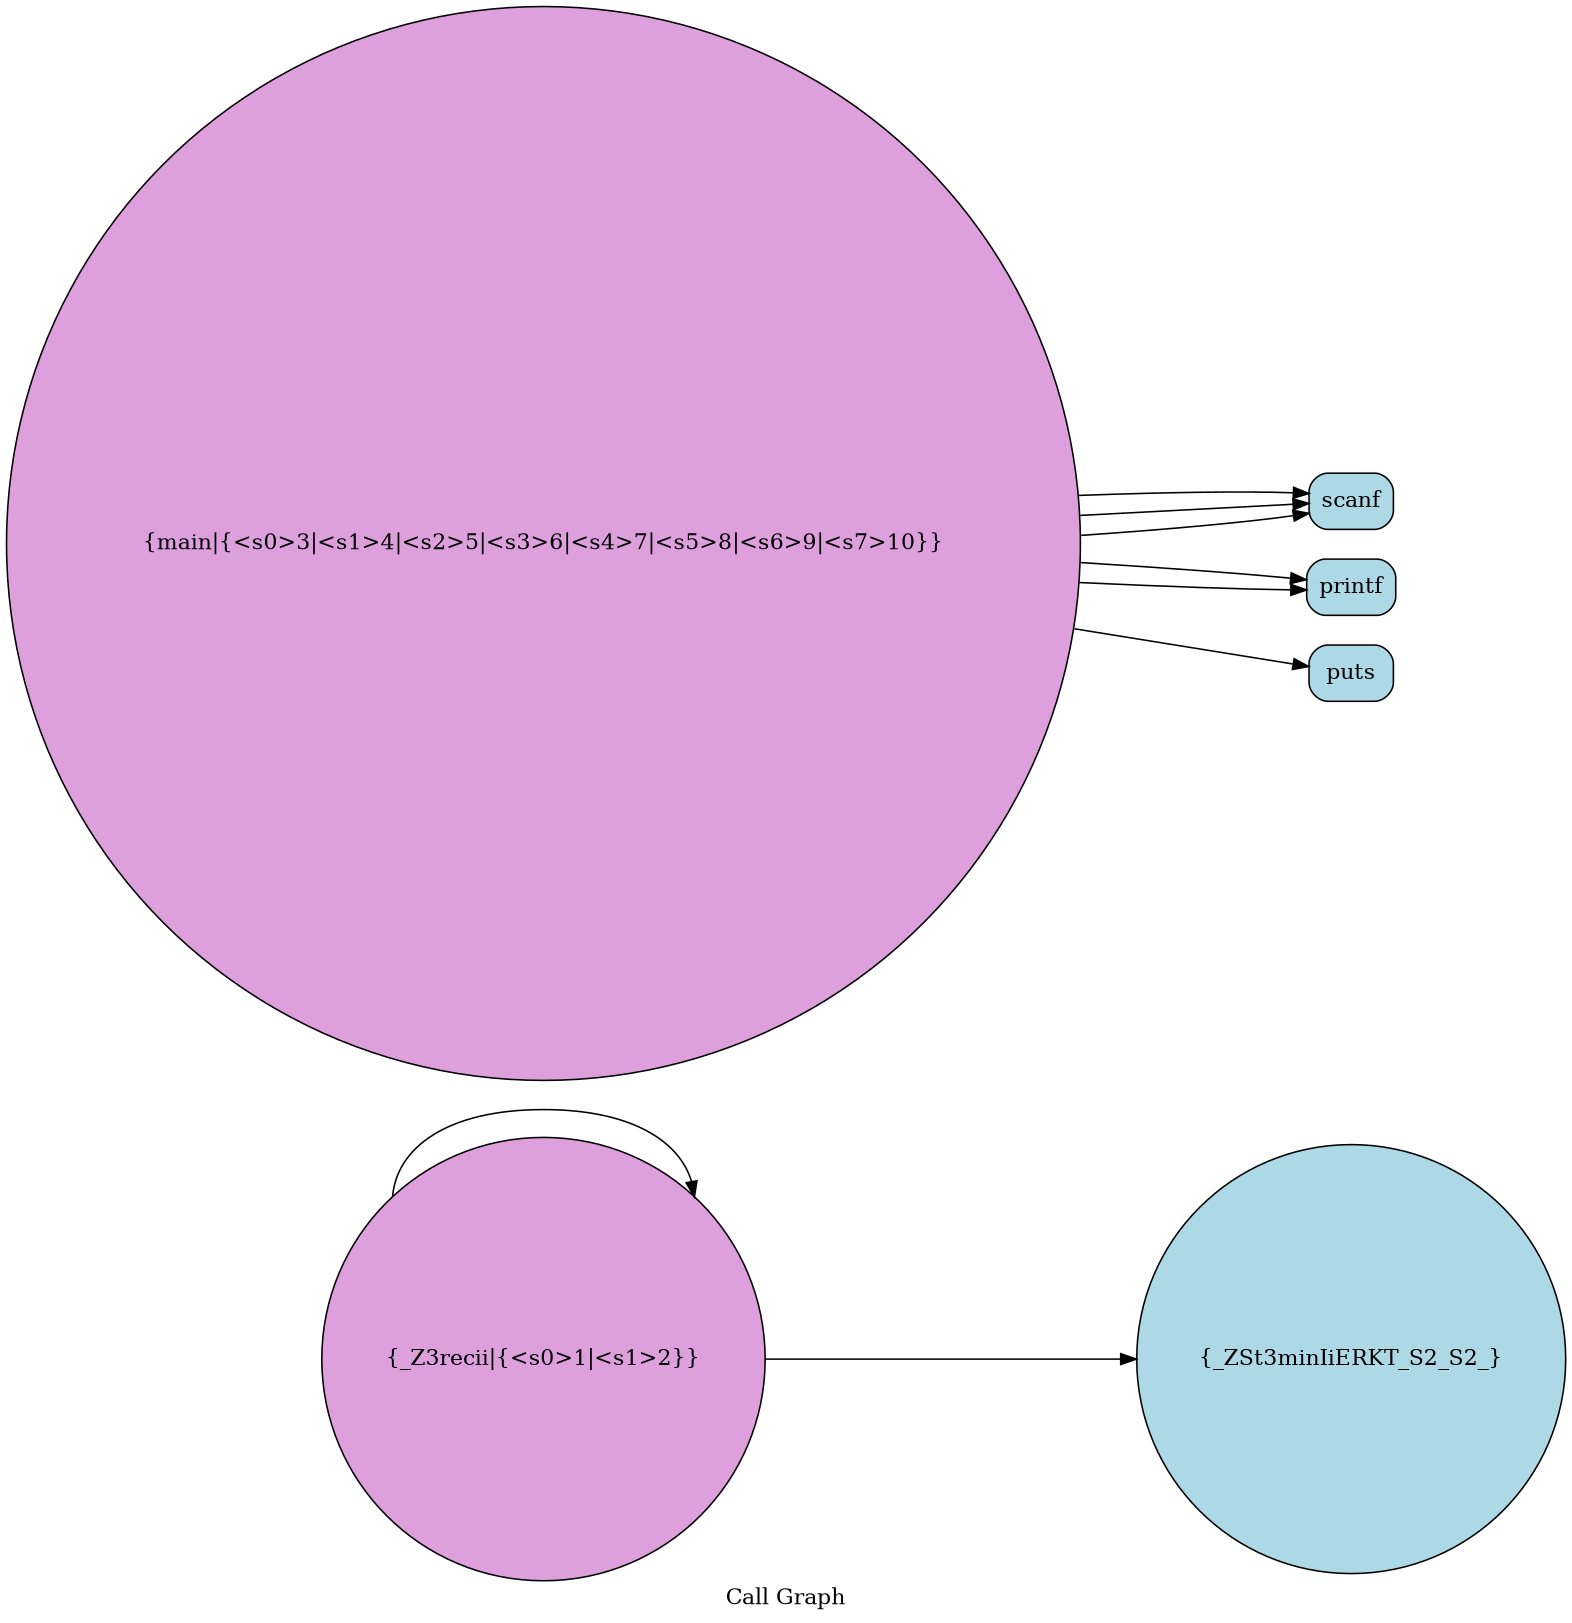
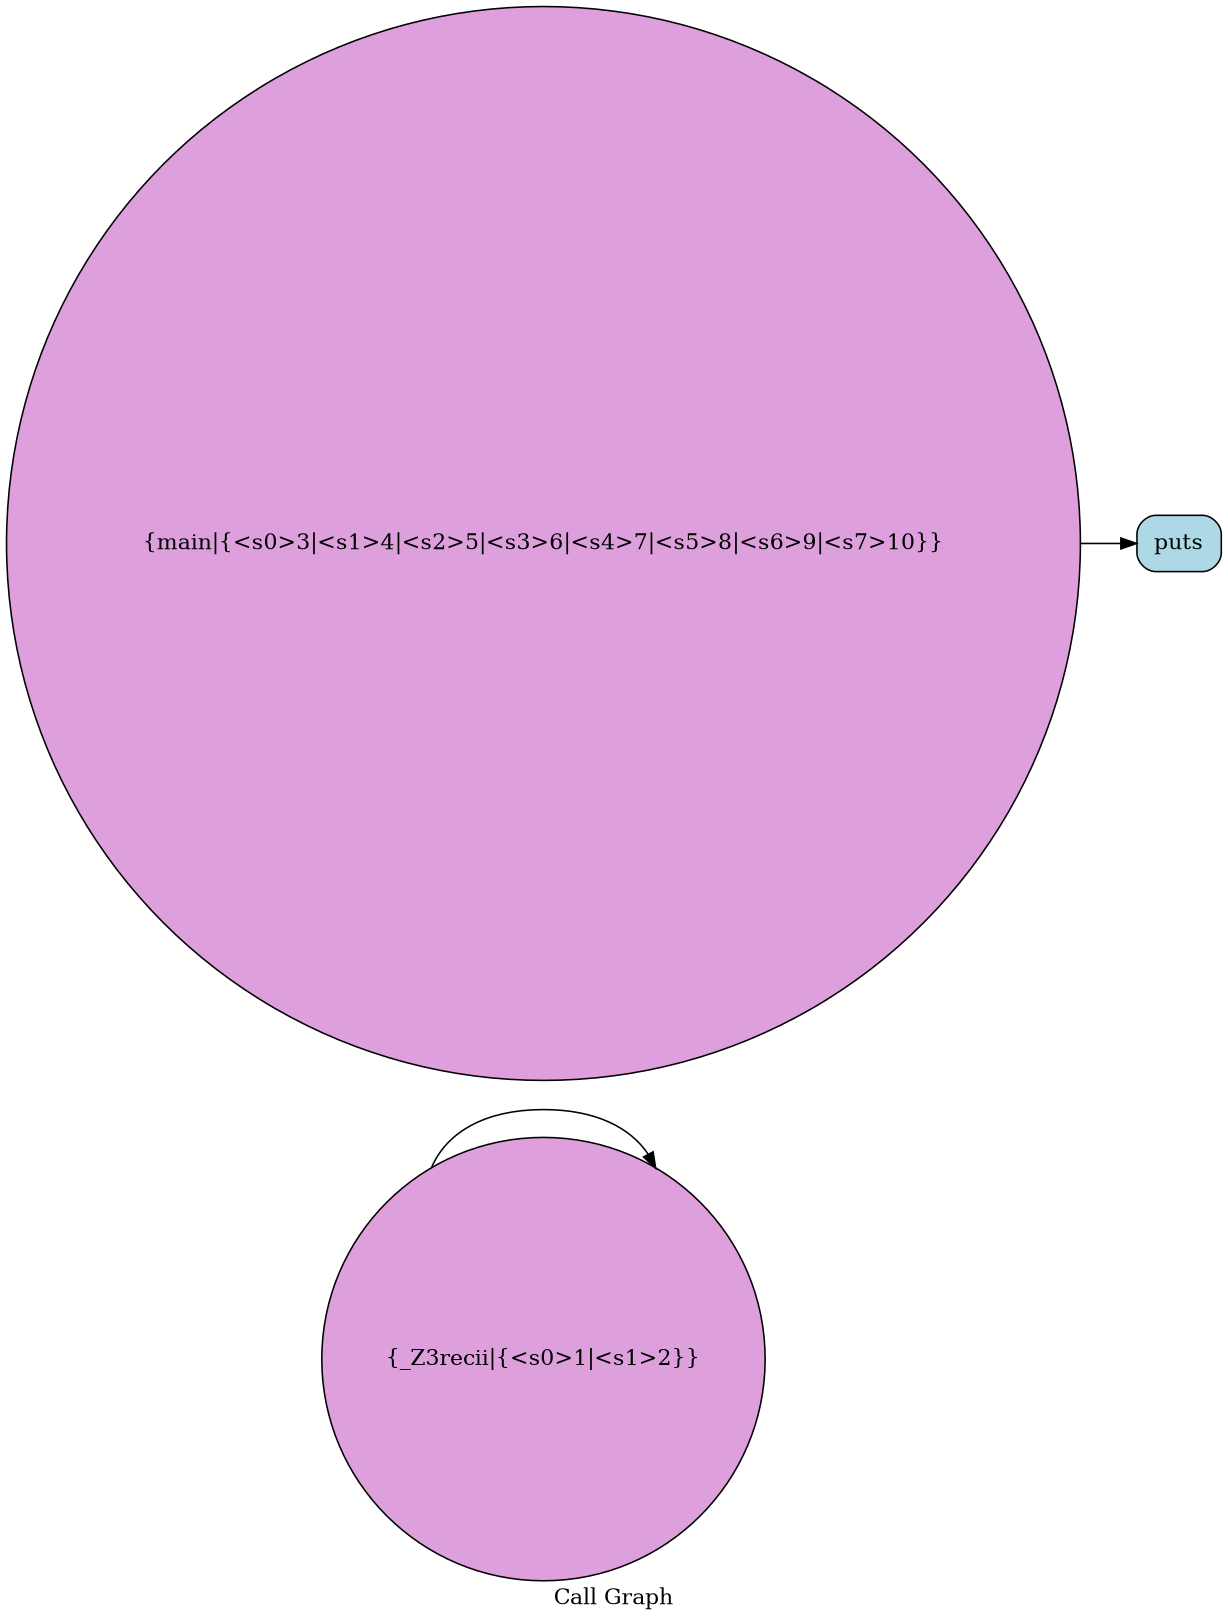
  digraph {
    label="Call Graph"
    rankdir=LR
    node [fillcolor=lightblue shape=circle style=filled]
    edge [color=black tailport=s1]
    n1 [fillcolor=plum label="{_Z3recii|{<s0>1|<s1>2}}"]
-   n2 [label="{_ZSt3minIiERKT_S2_S2_}"]
    n3 [fillcolor=plum label="{main|{<s0>3|<s1>4|<s2>5|<s3>6|<s4>7|<s5>8|<s6>9|<s7>10}}"]
-   n4 [label="{scanf}" shape=Mrecord]
-   n5 [label="{printf}" shape=Mrecord]
    n6 [label="{puts}" shape=Mrecord]
    n1 -> n1
-   n1 -> n2 [tailport=s0]
-   n3 -> n4 [tailport=s0]
-   n3 -> n4
-   n3 -> n4 [tailport=s2]
-   n3 -> n5 [tailport=s4]
-   n3 -> n5 [tailport=s6]
    n3 -> n6 [tailport=s7]
  }
